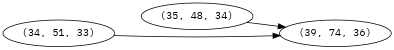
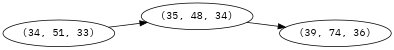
  digraph {
    fontname="IBM Plex Mono"
    rankdir=LR
    node [fontname="IBM Plex Mono"]
    edge [fontname="IBM Plex Mono"]
    "(34, 51, 33)"
    "(35, 48, 34)"
    n3 [label="(39, 74, 36)"]
-   "(34, 51, 33)" -> n3
+   "(34, 51, 33)" -> "(35, 48, 34)"
    "(35, 48, 34)" -> n3
  }
